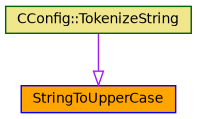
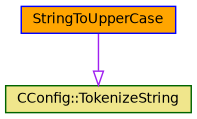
  digraph {
    rankdir=TB
    node [fontname=Helvetica fontsize=10 shape=record style=filled]
    n1 [color=darkgreen fillcolor=khaki fontcolor=black height=0.2 label="CConfig::TokenizeString" width=0.4]
    n2 [color=blue fillcolor=orange height=0.2 label=StringToUpperCase width=0.4]
-   n1 -> n2 [color=purple fontname=Helvetica fontsize=10 labelfontname=Helvetica labelfontsize=10 style=solid arrowhead=onormal]
+   n2 -> n1 [color=purple fontname=Helvetica fontsize=10 labelfontname=Helvetica labelfontsize=10 style=solid arrowhead=onormal]
  }
